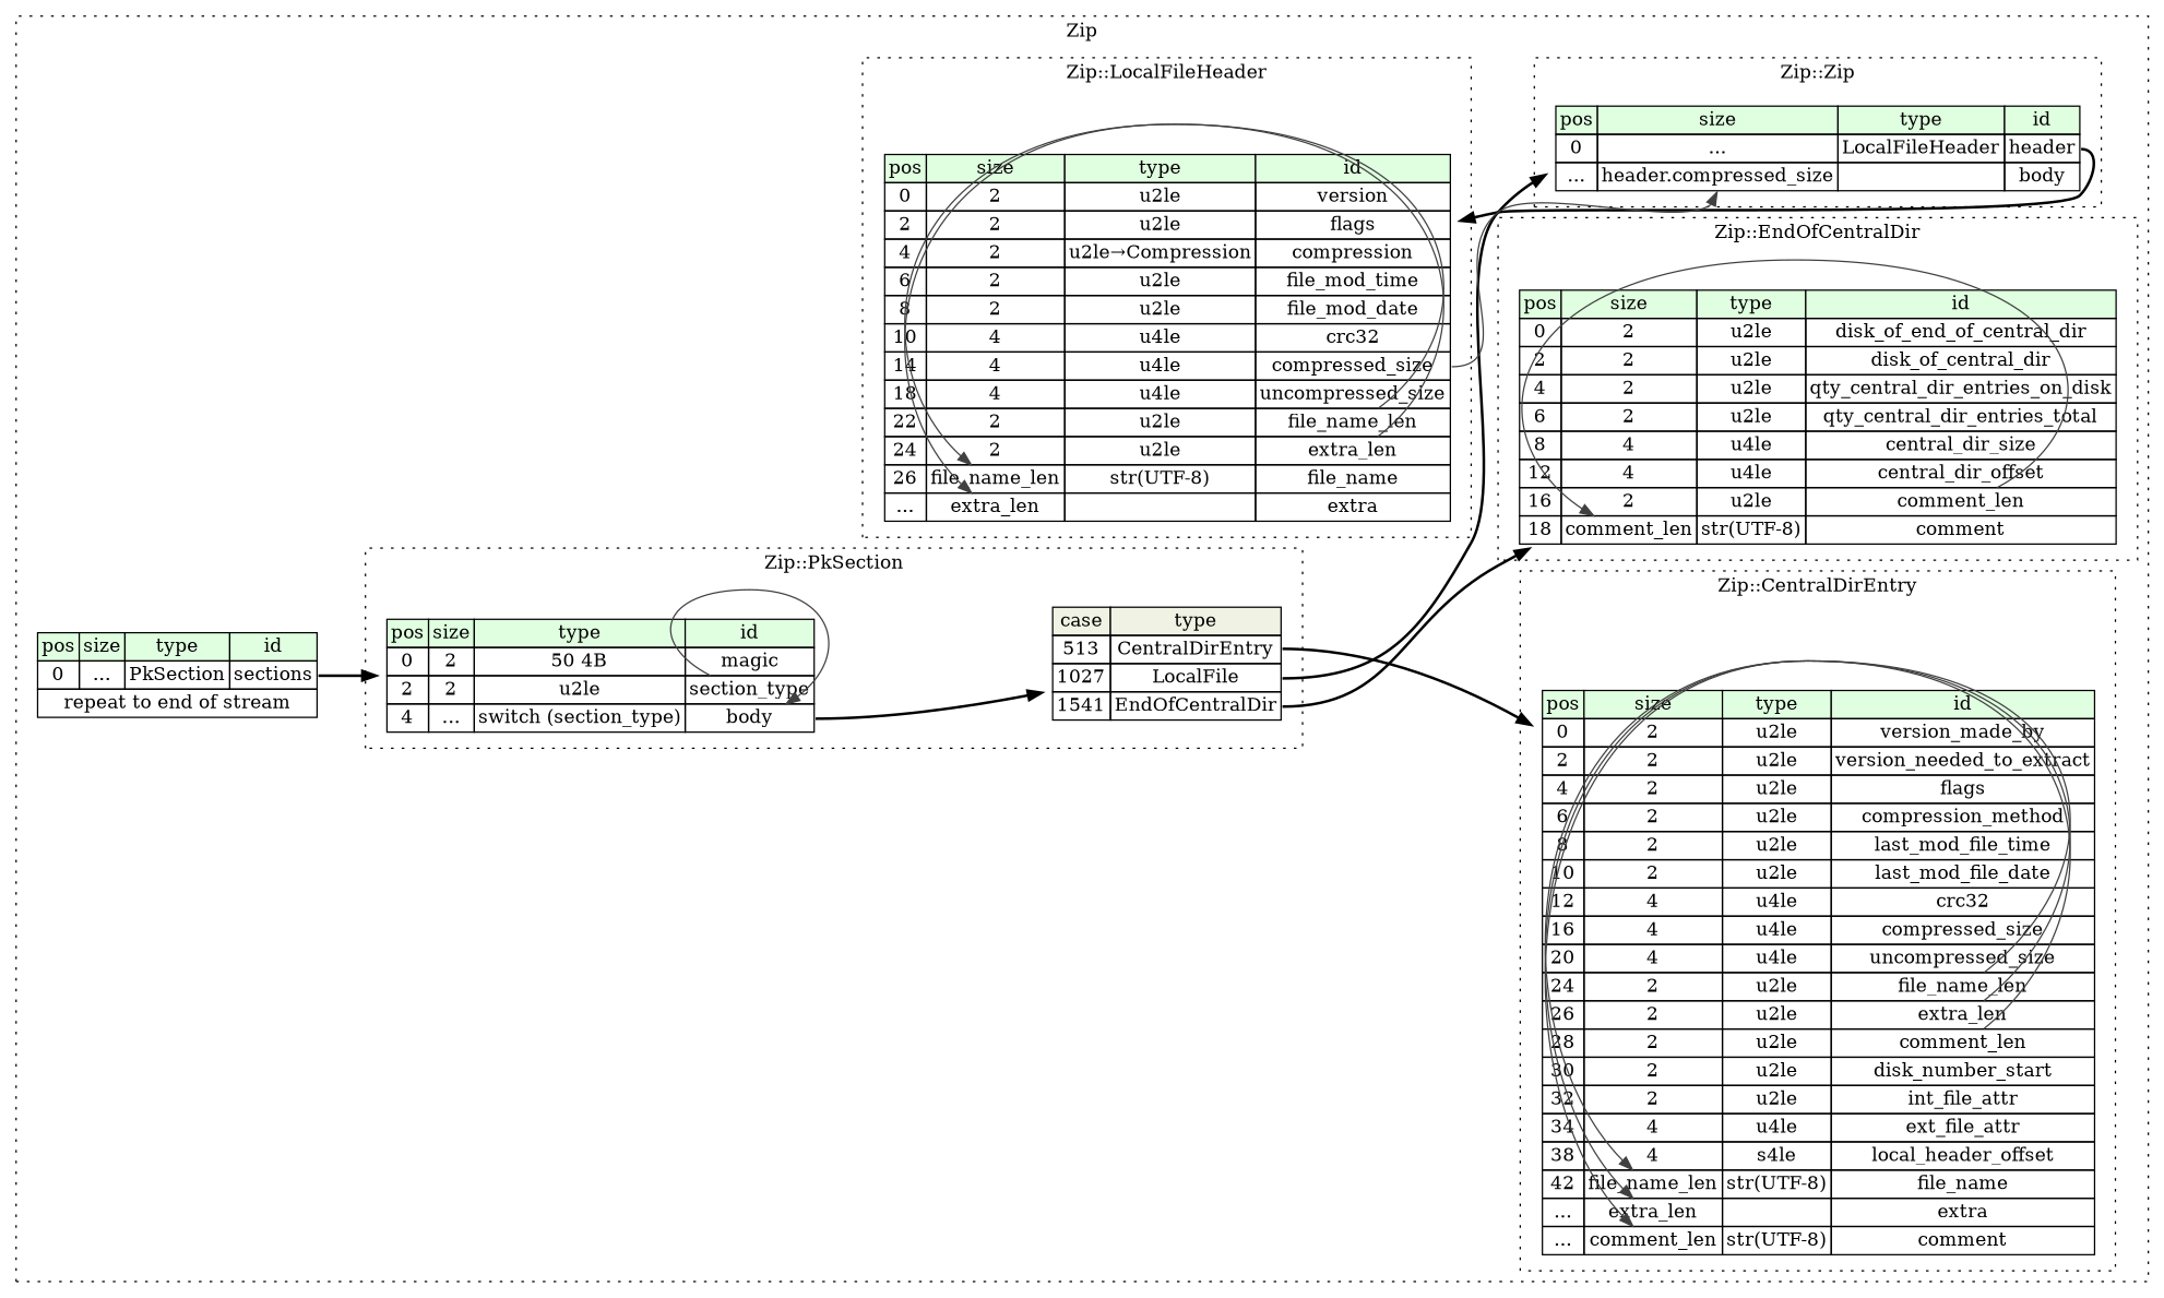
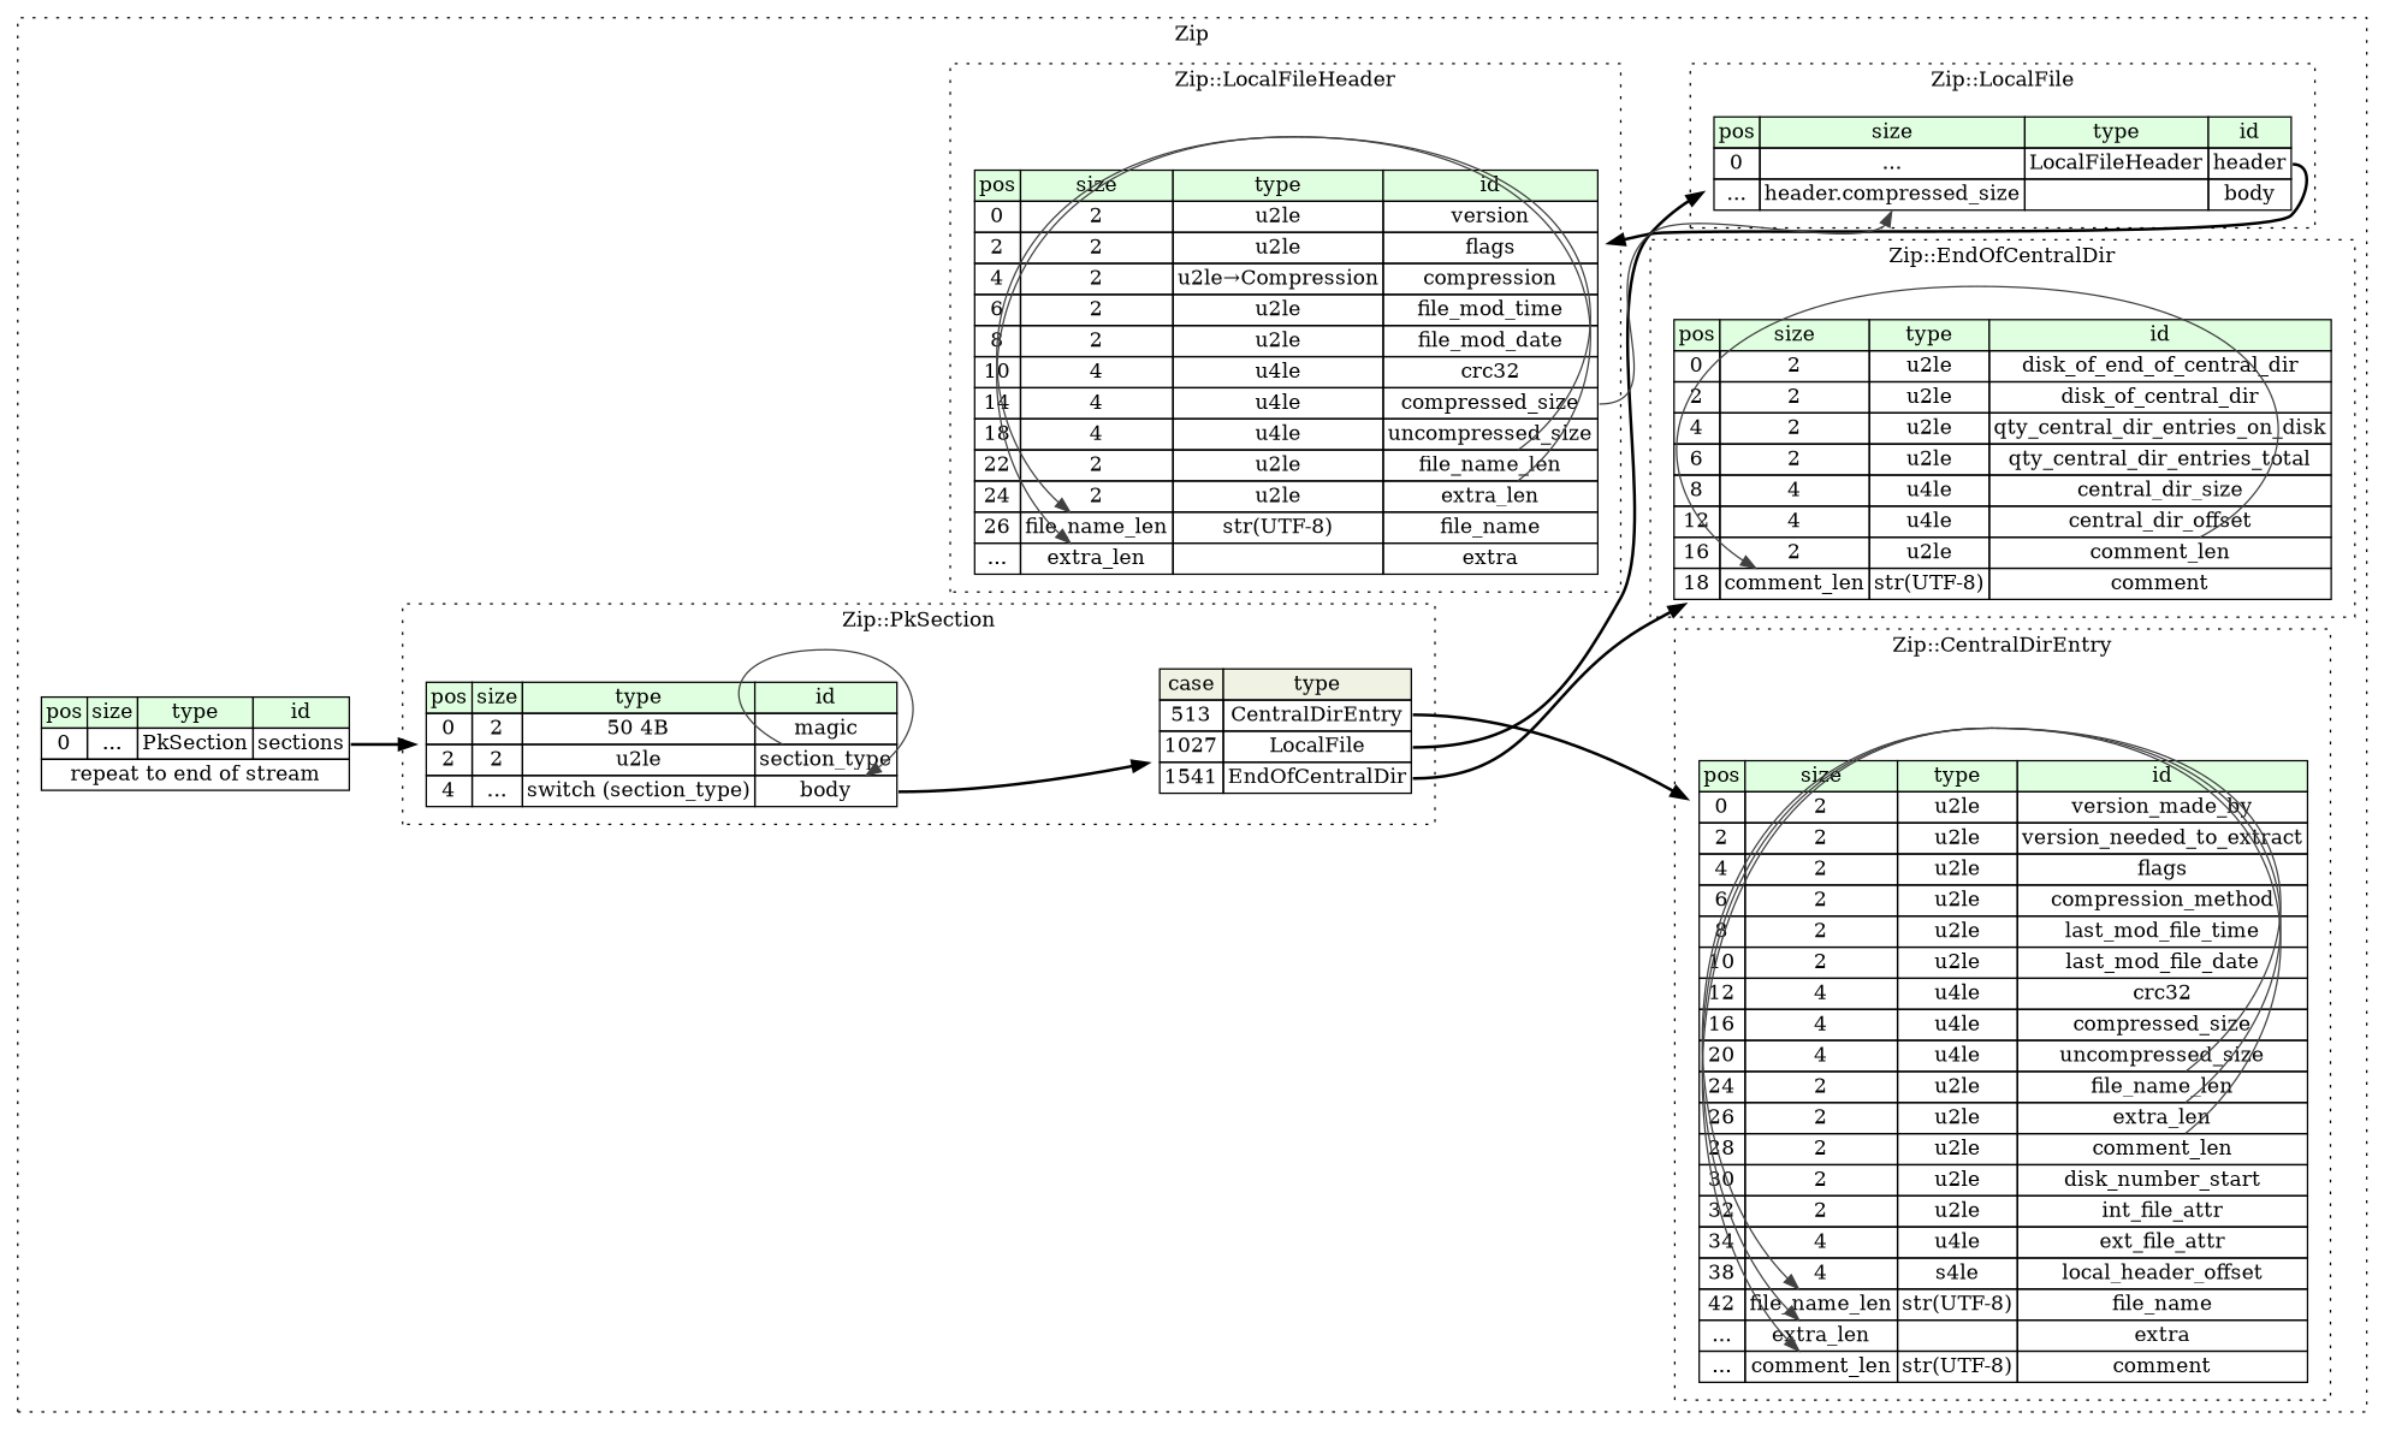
  digraph {
    rankdir=LR
    node [shape=plaintext]
    edge [tailport=file_name_len_type color="#404040"]
    n1 [label=<<TABLE BORDER="0" CELLBORDER="1" CELLSPACING="0"> 				<TR><TD BGCOLOR="#E0FFE0">pos</TD><TD BGCOLOR="#E0FFE0">size</TD><TD BGCOLOR="#E0FFE0">type</TD><TD BGCOLOR="#E0FFE0">id</TD></TR> 				<TR><TD PORT="header_pos">0</TD><TD PORT="header_size">...</TD><TD>LocalFileHeader</TD><TD PORT="header_type">header</TD></TR> 				<TR><TD PORT="body_pos">...</TD><TD PORT="body_size">header.compressed_size</TD><TD></TD><TD PORT="body_type">body</TD></TR> 			</TABLE>>]
    n2 [label=<<TABLE BORDER="0" CELLBORDER="1" CELLSPACING="0"> 				<TR><TD BGCOLOR="#E0FFE0">pos</TD><TD BGCOLOR="#E0FFE0">size</TD><TD BGCOLOR="#E0FFE0">type</TD><TD BGCOLOR="#E0FFE0">id</TD></TR> 				<TR><TD PORT="version_made_by_pos">0</TD><TD PORT="version_made_by_size">2</TD><TD>u2le</TD><TD PORT="version_made_by_type">version_made_by</TD></TR> 				<TR><TD PORT="version_needed_to_extract_pos">2</TD><TD PORT="version_needed_to_extract_size">2</TD><TD>u2le</TD><TD PORT="version_needed_to_extract_type">version_needed_to_extract</TD></TR> 				<TR><TD PORT="flags_pos">4</TD><TD PORT="flags_size">2</TD><TD>u2le</TD><TD PORT="flags_type">flags</TD></TR> 				<TR><TD PORT="compression_method_pos">6</TD><TD PORT="compression_method_size">2</TD><TD>u2le</TD><TD PORT="compression_method_type">compression_method</TD></TR> 				<TR><TD PORT="last_mod_file_time_pos">8</TD><TD PORT="last_mod_file_time_size">2</TD><TD>u2le</TD><TD PORT="last_mod_file_time_type">last_mod_file_time</TD></TR> 				<TR><TD PORT="last_mod_file_date_pos">10</TD><TD PORT="last_mod_file_date_size">2</TD><TD>u2le</TD><TD PORT="last_mod_file_date_type">last_mod_file_date</TD></TR> 				<TR><TD PORT="crc32_pos">12</TD><TD PORT="crc32_size">4</TD><TD>u4le</TD><TD PORT="crc32_type">crc32</TD></TR> 				<TR><TD PORT="compressed_size_pos">16</TD><TD PORT="compressed_size_size">4</TD><TD>u4le</TD><TD PORT="compressed_size_type">compressed_size</TD></TR> 				<TR><TD PORT="uncompressed_size_pos">20</TD><TD PORT="uncompressed_size_size">4</TD><TD>u4le</TD><TD PORT="uncompressed_size_type">uncompressed_size</TD></TR> 				<TR><TD PORT="file_name_len_pos">24</TD><TD PORT="file_name_len_size">2</TD><TD>u2le</TD><TD PORT="file_name_len_type">file_name_len</TD></TR> 				<TR><TD PORT="extra_len_pos">26</TD><TD PORT="extra_len_size">2</TD><TD>u2le</TD><TD PORT="extra_len_type">extra_len</TD></TR> 				<TR><TD PORT="comment_len_pos">28</TD><TD PORT="comment_len_size">2</TD><TD>u2le</TD><TD PORT="comment_len_type">comment_len</TD></TR> 				<TR><TD PORT="disk_number_start_pos">30</TD><TD PORT="disk_number_start_size">2</TD><TD>u2le</TD><TD PORT="disk_number_start_type">disk_number_start</TD></TR> 				<TR><TD PORT="int_file_attr_pos">32</TD><TD PORT="int_file_attr_size">2</TD><TD>u2le</TD><TD PORT="int_file_attr_type">int_file_attr</TD></TR> 				<TR><TD PORT="ext_file_attr_pos">34</TD><TD PORT="ext_file_attr_size">4</TD><TD>u4le</TD><TD PORT="ext_file_attr_type">ext_file_attr</TD></TR> 				<TR><TD PORT="local_header_offset_pos">38</TD><TD PORT="local_header_offset_size">4</TD><TD>s4le</TD><TD PORT="local_header_offset_type">local_header_offset</TD></TR> 				<TR><TD PORT="file_name_pos">42</TD><TD PORT="file_name_size">file_name_len</TD><TD>str(UTF-8)</TD><TD PORT="file_name_type">file_name</TD></TR> 				<TR><TD PORT="extra_pos">...</TD><TD PORT="extra_size">extra_len</TD><TD></TD><TD PORT="extra_type">extra</TD></TR> 				<TR><TD PORT="comment_pos">...</TD><TD PORT="comment_size">comment_len</TD><TD>str(UTF-8)</TD><TD PORT="comment_type">comment</TD></TR> 			</TABLE>>]
    n3 [label=<<TABLE BORDER="0" CELLBORDER="1" CELLSPACING="0"> 				<TR><TD BGCOLOR="#E0FFE0">pos</TD><TD BGCOLOR="#E0FFE0">size</TD><TD BGCOLOR="#E0FFE0">type</TD><TD BGCOLOR="#E0FFE0">id</TD></TR> 				<TR><TD PORT="magic_pos">0</TD><TD PORT="magic_size">2</TD><TD>50 4B</TD><TD PORT="magic_type">magic</TD></TR> 				<TR><TD PORT="section_type_pos">2</TD><TD PORT="section_type_size">2</TD><TD>u2le</TD><TD PORT="section_type_type">section_type</TD></TR> 				<TR><TD PORT="body_pos">4</TD><TD PORT="body_size">...</TD><TD>switch (section_type)</TD><TD PORT="body_type">body</TD></TR> 			</TABLE>>]
    n4 [label=<<TABLE BORDER="0" CELLBORDER="1" CELLSPACING="0"> 	<TR><TD BGCOLOR="#F0F2E4">case</TD><TD BGCOLOR="#F0F2E4">type</TD></TR> 	<TR><TD>513</TD><TD PORT="case0">CentralDirEntry</TD></TR> 	<TR><TD>1027</TD><TD PORT="case1">LocalFile</TD></TR> 	<TR><TD>1541</TD><TD PORT="case2">EndOfCentralDir</TD></TR> </TABLE>>]
    n5 [label=<<TABLE BORDER="0" CELLBORDER="1" CELLSPACING="0"> 				<TR><TD BGCOLOR="#E0FFE0">pos</TD><TD BGCOLOR="#E0FFE0">size</TD><TD BGCOLOR="#E0FFE0">type</TD><TD BGCOLOR="#E0FFE0">id</TD></TR> 				<TR><TD PORT="version_pos">0</TD><TD PORT="version_size">2</TD><TD>u2le</TD><TD PORT="version_type">version</TD></TR> 				<TR><TD PORT="flags_pos">2</TD><TD PORT="flags_size">2</TD><TD>u2le</TD><TD PORT="flags_type">flags</TD></TR> 				<TR><TD PORT="compression_pos">4</TD><TD PORT="compression_size">2</TD><TD>u2le→Compression</TD><TD PORT="compression_type">compression</TD></TR> 				<TR><TD PORT="file_mod_time_pos">6</TD><TD PORT="file_mod_time_size">2</TD><TD>u2le</TD><TD PORT="file_mod_time_type">file_mod_time</TD></TR> 				<TR><TD PORT="file_mod_date_pos">8</TD><TD PORT="file_mod_date_size">2</TD><TD>u2le</TD><TD PORT="file_mod_date_type">file_mod_date</TD></TR> 				<TR><TD PORT="crc32_pos">10</TD><TD PORT="crc32_size">4</TD><TD>u4le</TD><TD PORT="crc32_type">crc32</TD></TR> 				<TR><TD PORT="compressed_size_pos">14</TD><TD PORT="compressed_size_size">4</TD><TD>u4le</TD><TD PORT="compressed_size_type">compressed_size</TD></TR> 				<TR><TD PORT="uncompressed_size_pos">18</TD><TD PORT="uncompressed_size_size">4</TD><TD>u4le</TD><TD PORT="uncompressed_size_type">uncompressed_size</TD></TR> 				<TR><TD PORT="file_name_len_pos">22</TD><TD PORT="file_name_len_size">2</TD><TD>u2le</TD><TD PORT="file_name_len_type">file_name_len</TD></TR> 				<TR><TD PORT="extra_len_pos">24</TD><TD PORT="extra_len_size">2</TD><TD>u2le</TD><TD PORT="extra_len_type">extra_len</TD></TR> 				<TR><TD PORT="file_name_pos">26</TD><TD PORT="file_name_size">file_name_len</TD><TD>str(UTF-8)</TD><TD PORT="file_name_type">file_name</TD></TR> 				<TR><TD PORT="extra_pos">...</TD><TD PORT="extra_size">extra_len</TD><TD></TD><TD PORT="extra_type">extra</TD></TR> 			</TABLE>>]
    n6 [label=<<TABLE BORDER="0" CELLBORDER="1" CELLSPACING="0"> 				<TR><TD BGCOLOR="#E0FFE0">pos</TD><TD BGCOLOR="#E0FFE0">size</TD><TD BGCOLOR="#E0FFE0">type</TD><TD BGCOLOR="#E0FFE0">id</TD></TR> 				<TR><TD PORT="disk_of_end_of_central_dir_pos">0</TD><TD PORT="disk_of_end_of_central_dir_size">2</TD><TD>u2le</TD><TD PORT="disk_of_end_of_central_dir_type">disk_of_end_of_central_dir</TD></TR> 				<TR><TD PORT="disk_of_central_dir_pos">2</TD><TD PORT="disk_of_central_dir_size">2</TD><TD>u2le</TD><TD PORT="disk_of_central_dir_type">disk_of_central_dir</TD></TR> 				<TR><TD PORT="qty_central_dir_entries_on_disk_pos">4</TD><TD PORT="qty_central_dir_entries_on_disk_size">2</TD><TD>u2le</TD><TD PORT="qty_central_dir_entries_on_disk_type">qty_central_dir_entries_on_disk</TD></TR> 				<TR><TD PORT="qty_central_dir_entries_total_pos">6</TD><TD PORT="qty_central_dir_entries_total_size">2</TD><TD>u2le</TD><TD PORT="qty_central_dir_entries_total_type">qty_central_dir_entries_total</TD></TR> 				<TR><TD PORT="central_dir_size_pos">8</TD><TD PORT="central_dir_size_size">4</TD><TD>u4le</TD><TD PORT="central_dir_size_type">central_dir_size</TD></TR> 				<TR><TD PORT="central_dir_offset_pos">12</TD><TD PORT="central_dir_offset_size">4</TD><TD>u4le</TD><TD PORT="central_dir_offset_type">central_dir_offset</TD></TR> 				<TR><TD PORT="comment_len_pos">16</TD><TD PORT="comment_len_size">2</TD><TD>u2le</TD><TD PORT="comment_len_type">comment_len</TD></TR> 				<TR><TD PORT="comment_pos">18</TD><TD PORT="comment_size">comment_len</TD><TD>str(UTF-8)</TD><TD PORT="comment_type">comment</TD></TR> 			</TABLE>>]
    n7 [label=<<TABLE BORDER="0" CELLBORDER="1" CELLSPACING="0"> 			<TR><TD BGCOLOR="#E0FFE0">pos</TD><TD BGCOLOR="#E0FFE0">size</TD><TD BGCOLOR="#E0FFE0">type</TD><TD BGCOLOR="#E0FFE0">id</TD></TR> 			<TR><TD PORT="sections_pos">0</TD><TD PORT="sections_size">...</TD><TD>PkSection</TD><TD PORT="sections_type">sections</TD></TR> 			<TR><TD COLSPAN="4" PORT="sections__repeat">repeat to end of stream</TD></TR> 		</TABLE>>]
    subgraph cluster_1 {
      label=Zip
      style=dotted
      n7
      subgraph cluster_2 {
-       label="Zip::Zip"
+       label="Zip::LocalFile"
        style=dotted
        n1
      }
      subgraph cluster_3 {
        label="Zip::CentralDirEntry"
        style=dotted
        n2
      }
      subgraph cluster_4 {
        label="Zip::PkSection"
        style=dotted
        n3
        n4
      }
      subgraph cluster_5 {
        label="Zip::LocalFileHeader"
        style=dotted
        n5
      }
      subgraph cluster_6 {
        label="Zip::EndOfCentralDir"
        style=dotted
        n6
      }
    }
    n1 -> n5 [style=bold tailport=header_type color=""]
    n2 -> n2 [headport=file_name_size]
    n2 -> n2 [headport=extra_size tailport=extra_len_type]
    n2 -> n2 [headport=comment_size tailport=comment_len_type]
    n3 -> n3 [headport=body_type tailport=section_type_type]
    n3 -> n4 [style=bold tailport=body_type color=""]
    n4 -> n1 [style=bold tailport=case1 color=""]
    n4 -> n2 [style=bold tailport=case0 color=""]
    n4 -> n6 [style=bold tailport=case2 color=""]
    n5 -> n1 [headport=body_size tailport=compressed_size_type]
    n5 -> n5 [headport=file_name_size]
    n5 -> n5 [headport=extra_size tailport=extra_len_type]
    n6 -> n6 [headport=comment_size tailport=comment_len_type]
    n7 -> n3 [style=bold tailport=sections_type color=""]
  }
